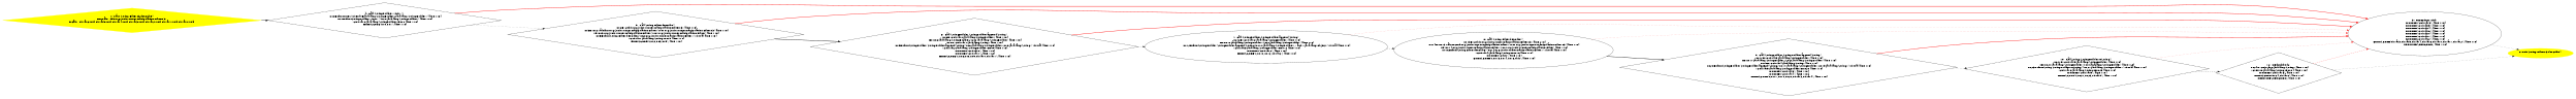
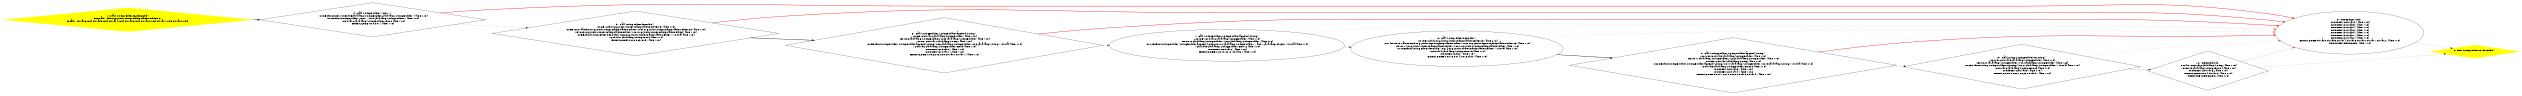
  digraph {
    rankdir=LR
    node [shape=diamond]
    edge [style=bold]
    n1 [color=yellow label="1: Start String Filter$3.describe()\nFormals:  this:org.junit.runner.manipulation.Filter$3*\nLocals:  $irvar6:void $irvar5:void $irvar4:void $irvar3:void $irvar2:void $irvar1:void $irvar0:void \n  " style=filled]
    n2 [label="4:  Call StringBuilder.<init>() \n   n$0=_fun___new(sizeof(t=java.lang.StringBuilder):java.lang.StringBuilder*) [line 118]\n  n$1=_fun_StringBuilder.<init>()(n$0:java.lang.StringBuilder*) [line 118]\n  *&$irvar0:java.lang.StringBuilder*=n$0 [line 118]\n  EXIT_SCOPE(n$0,n$1); [line 118]\n "]
    n3 [label="3:  exceptions sink \n   NULLIFY(&$irvar3); [line 118]\n  NULLIFY(&$irvar5); [line 118]\n  NULLIFY(&$irvar4); [line 118]\n  NULLIFY(&$irvar6); [line 118]\n  NULLIFY(&$irvar0); [line 118]\n  NULLIFY(&$irvar1); [line 118]\n  NULLIFY(&$irvar2); [line 118]\n  EXIT_SCOPE($irvar3,$irvar5,$irvar4,$irvar6,$irvar0,$irvar1,$irvar2); [line 118]\n  APPLY_ABSTRACTION; [line 118]\n " shape=ellipse]
    n4 [label="5:  Call String Filter.describe() \n   n$2=*&this:org.junit.runner.manipulation.Filter$3* [line 118]\n  n$3=*n$2.val$first:org.junit.runner.manipulation.Filter*(root org.junit.runner.manipulation.Filter$3) [line 118]\n  _=*n$3:org.junit.runner.manipulation.Filter*(root org.junit.runner.manipulation.Filter) [line 118]\n  n$5=_fun_String Filter.describe()(n$3:org.junit.runner.manipulation.Filter*) virtual [line 118]\n  *&$irvar1:java.lang.String*=n$5 [line 118]\n  EXIT_SCOPE(_,n$2,n$3,n$5); [line 118]\n "]
-   n5 [color=yellow label="2: Exit String Filter$3.describe() \n  " style=filled shape=ellipse]
+   n5 [color=yellow label="2: Exit String Filter$3.describe() \n  " style=filled]
    n6 [label="6:  Call StringBuilder StringBuilder.append(String) \n   n$6=*&$irvar0:java.lang.StringBuilder* [line 118]\n  _=*n$6:java.lang.StringBuilder*(root java.lang.StringBuilder) [line 118]\n  n$8=*&$irvar1:java.lang.String* [line 118]\n  n$9=_fun_StringBuilder StringBuilder.append(String)(n$6:java.lang.StringBuilder*,n$8:java.lang.String*) virtual [line 118]\n  *&$irvar2:java.lang.StringBuilder*=n$9 [line 118]\n  NULLIFY(&$irvar0); [line 118]\n  NULLIFY(&$irvar1); [line 118]\n  EXIT_SCOPE(_,n$6,n$8,n$9,$irvar0,$irvar1); [line 118]\n "]
    n7 [label="7:  Call StringBuilder StringBuilder.append(String) \n   n$10=*&$irvar2:java.lang.StringBuilder* [line 118]\n  _=*n$10:java.lang.StringBuilder*(root java.lang.StringBuilder) [line 118]\n  n$12=_fun_StringBuilder StringBuilder.append(String)(n$10:java.lang.StringBuilder*,\" and \":java.lang.Object*) virtual [line 118]\n  *&$irvar3:java.lang.StringBuilder*=n$12 [line 118]\n  NULLIFY(&$irvar2); [line 118]\n  EXIT_SCOPE(_,n$10,n$12,$irvar2); [line 118]\n " shape=ellipse]
    n8 [label="8:  Call String Filter.describe() \n   n$13=*&this:org.junit.runner.manipulation.Filter$3* [line 118]\n  n$14=*n$13.val$second:org.junit.runner.manipulation.Filter*(root org.junit.runner.manipulation.Filter$3) [line 118]\n  _=*n$14:org.junit.runner.manipulation.Filter*(root org.junit.runner.manipulation.Filter) [line 118]\n  n$16=_fun_String Filter.describe()(n$14:org.junit.runner.manipulation.Filter*) virtual [line 118]\n  *&$irvar4:java.lang.String*=n$16 [line 118]\n  NULLIFY(&this); [line 118]\n  EXIT_SCOPE(_,n$13,n$14,n$16,this); [line 118]\n " shape=ellipse]
    n9 [label="9:  Call StringBuilder StringBuilder.append(String) \n   n$17=*&$irvar3:java.lang.StringBuilder* [line 118]\n  _=*n$17:java.lang.StringBuilder*(root java.lang.StringBuilder) [line 118]\n  n$19=*&$irvar4:java.lang.String* [line 118]\n  n$20=_fun_StringBuilder StringBuilder.append(String)(n$17:java.lang.StringBuilder*,n$19:java.lang.String*) virtual [line 118]\n  *&$irvar5:java.lang.StringBuilder*=n$20 [line 118]\n  NULLIFY(&$irvar3); [line 118]\n  NULLIFY(&$irvar4); [line 118]\n  EXIT_SCOPE(_,n$17,n$19,n$20,$irvar3,$irvar4); [line 118]\n "]
    n10 [label="10:  Call String StringBuilder.toString() \n   n$21=*&$irvar5:java.lang.StringBuilder* [line 118]\n  _=*n$21:java.lang.StringBuilder*(root java.lang.StringBuilder) [line 118]\n  n$23=_fun_String StringBuilder.toString()(n$21:java.lang.StringBuilder*) virtual [line 118]\n  *&$irvar6:java.lang.String*=n$23 [line 118]\n  NULLIFY(&$irvar5); [line 118]\n  EXIT_SCOPE(_,n$21,n$23,$irvar5); [line 118]\n "]
    n11 [label="11:  method_body \n   n$24=*&$irvar6:java.lang.String* [line 118]\n  *&return:java.lang.String*=n$24 [line 118]\n  NULLIFY(&$irvar6); [line 118]\n  EXIT_SCOPE(n$24,$irvar6); [line 118]\n  APPLY_ABSTRACTION; [line 118]\n "]
    n1 -> n2
    n2 -> n3 [color=red]
    n2 -> n4 [style=dotted]
    n3 -> n5 [style=dotted]
    n4 -> n3 [color=red]
    n4 -> n6
    n6 -> n3 [color=red]
    n6 -> n7 [style=dashed]
    n7 -> n3 [color=red style=dotted]
    n7 -> n8 [style=dashed]
    n8 -> n3 [color=red style=dotted]
    n8 -> n9
    n9 -> n3 [color=red]
    n9 -> n10 [style=dotted]
    n10 -> n3 [color=red style=dotted]
    n10 -> n11 [style=dashed]
    n11 -> n3 [color=red style=dashed]
    n11 -> n5 [style=dotted]
  }
